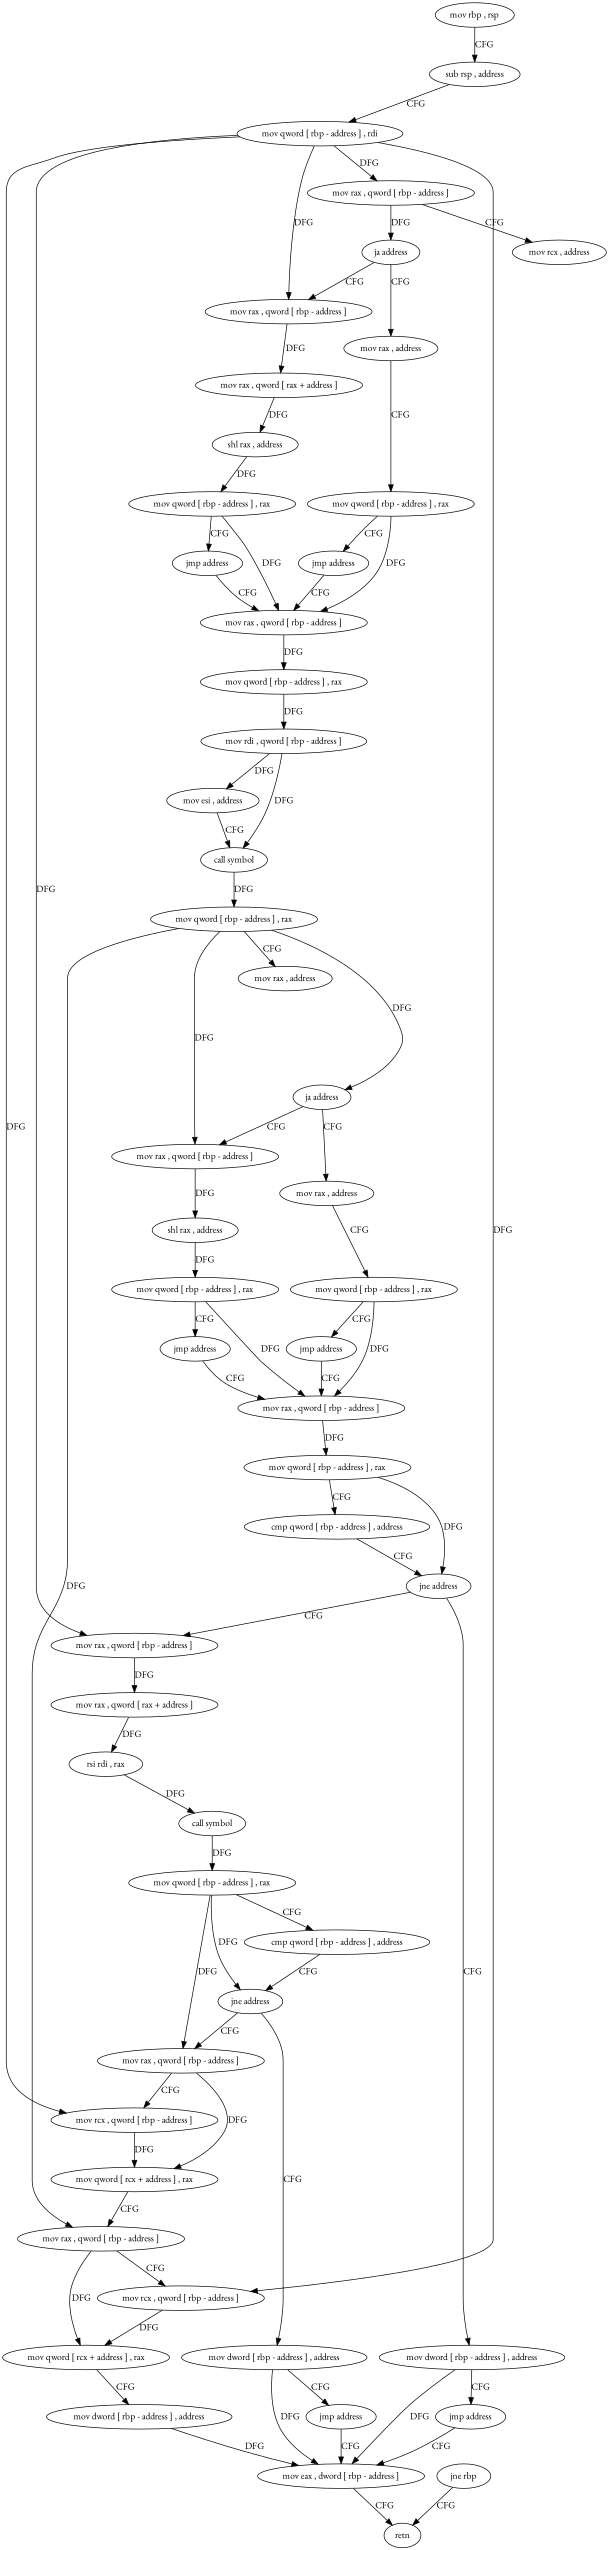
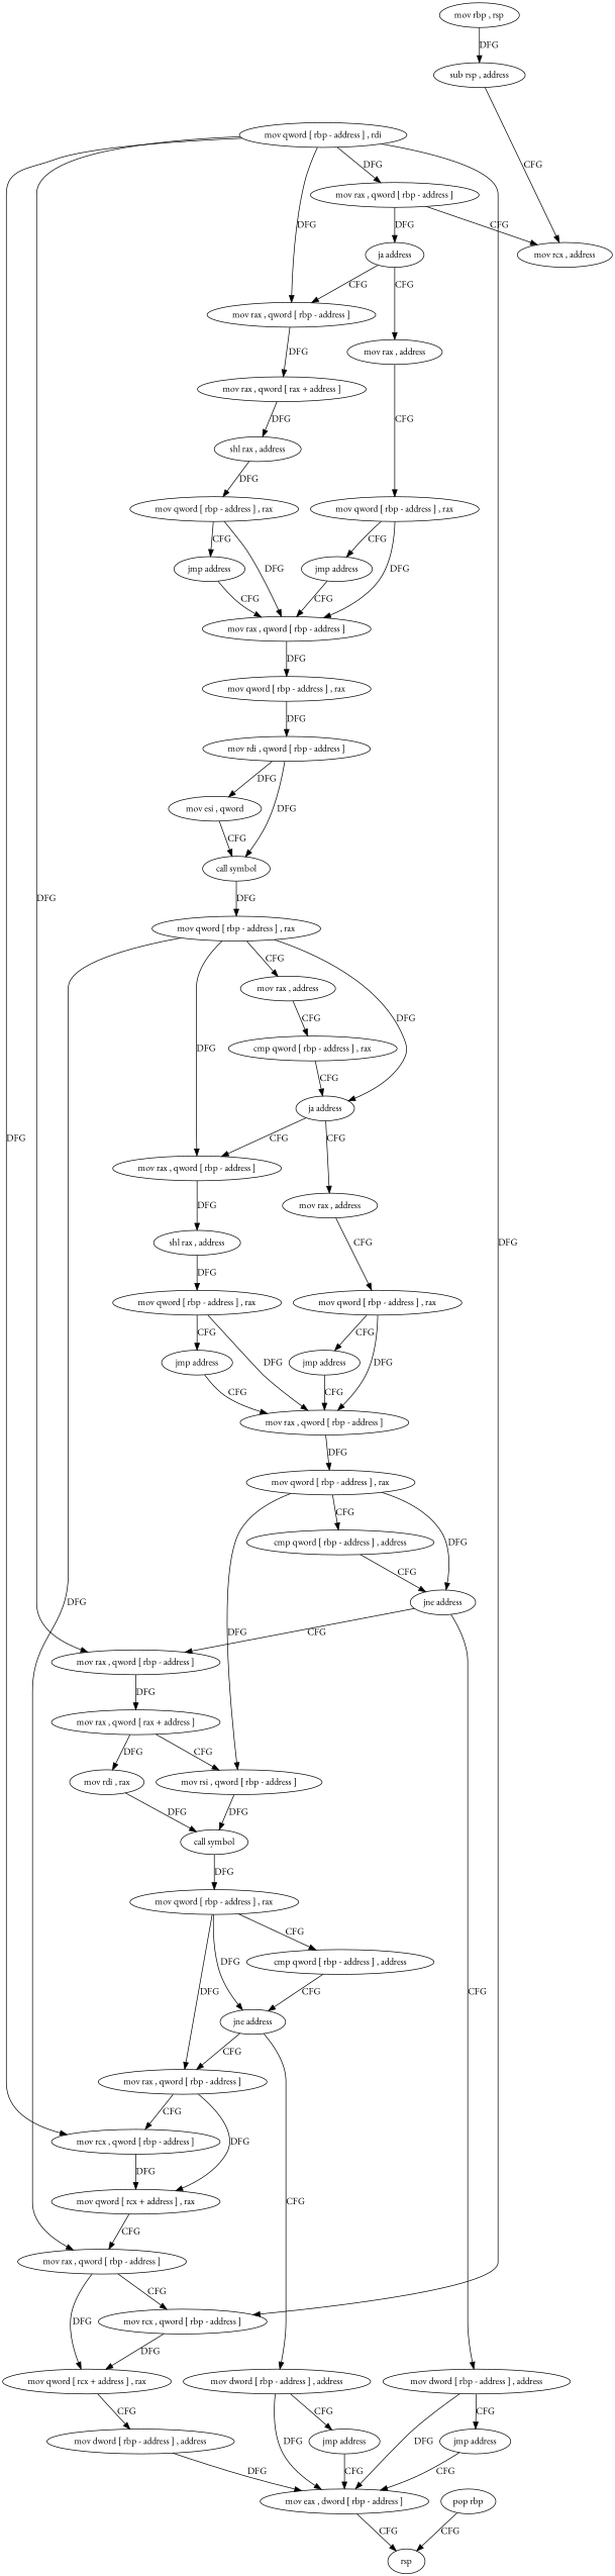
  digraph {
    fontname="EB Garamond"
    node [fontname="EB Garamond"]
    edge [fontname="EB Garamond"]
    n1 [label="mov rbp , rsp"]
    n2 [label="sub rsp , address"]
    n3 [label="mov qword [ rbp - address ] , rdi"]
    n4 [label="mov rax , qword [ rbp - address ]"]
    n5 [label="mov rax , qword [ rbp - address ]"]
    n6 [label="mov rax , qword [ rbp - address ]"]
    n7 [label="mov rcx , qword [ rbp - address ]"]
    n8 [label="mov rcx , qword [ rbp - address ]"]
    n9 [label="mov rcx , address"]
    n10 [label="ja address"]
    n11 [label="mov rax , qword [ rax + address ]"]
    n12 [label="mov rax , qword [ rax + address ]"]
    n13 [label="mov qword [ rcx + address ] , rax"]
    n14 [label="mov qword [ rcx + address ] , rax"]
    n15 [label="mov rax , address"]
    n16 [label="mov qword [ rbp - address ] , rax"]
    n17 [label="jmp address"]
    n18 [label="mov rax , qword [ rbp - address ]"]
    n19 [label="shl rax , address"]
    n20 [label="mov qword [ rbp - address ] , rax"]
    n21 [label="mov rdi , qword [ rbp - address ]"]
    n22 [label="mov qword [ rbp - address ] , rax"]
    n23 [label="jmp address"]
-   n24 [label="mov esi , address"]
+   n24 [label="mov esi , qword"]
    n25 [label="call symbol"]
    n26 [label="mov qword [ rbp - address ] , rax"]
    n27 [label="mov rax , address"]
    n28 [label="ja address"]
    n29 [label="mov rax , qword [ rbp - address ]"]
    n30 [label="mov rax , qword [ rbp - address ]"]
+   n31 [label="cmp qword [ rbp - address ] , rax"]
    n32 [label="mov rax , address"]
    n33 [label="shl rax , address"]
    n34 [label="mov qword [ rbp - address ] , rax"]
    n35 [label="jmp address"]
    n36 [label="mov rax , qword [ rbp - address ]"]
    n37 [label="mov qword [ rbp - address ] , rax"]
    n38 [label="mov qword [ rbp - address ] , rax"]
    n39 [label="cmp qword [ rbp - address ] , address"]
    n40 [label="jne address"]
+   n41 [label="mov rsi , qword [ rbp - address ]"]
    n42 [label="jmp address"]
    n43 [label="mov dword [ rbp - address ] , address"]
    n44 [label="call symbol"]
    n45 [label="jmp address"]
    n46 [label="mov eax , dword [ rbp - address ]"]
-   n47 [label="rsi rdi , rax"]
-   n48 [label=retn]
+   n47 [label="mov rdi , rax"]
+   n48 [label=rsp]
    n49 [label="mov qword [ rbp - address ] , rax"]
    n50 [label="cmp qword [ rbp - address ] , address"]
    n51 [label="jne address"]
    n52 [label="mov rax , qword [ rbp - address ]"]
    n53 [label="mov dword [ rbp - address ] , address"]
    n54 [label="jmp address"]
    n55 [label="mov dword [ rbp - address ] , address"]
-   n56 [label="jne rbp"]
-   n1 -> n2 [label=CFG]
-   n2 -> n3 [label=CFG]
+   n56 [label="pop rbp"]
+   n1 -> n2 [label=DFG]
+   n2 -> n9 [label=CFG]
    n3 -> n4 [label=DFG]
    n3 -> n5 [label=DFG]
    n3 -> n6 [label=DFG]
    n3 -> n7 [label=DFG]
    n3 -> n8 [label=DFG]
    n4 -> n9 [label=CFG]
    n4 -> n10 [label=DFG]
    n5 -> n11 [label=DFG]
    n6 -> n12 [label=DFG]
    n7 -> n13 [label=DFG]
    n8 -> n14 [label=DFG]
    n10 -> n5 [label=CFG]
    n10 -> n15 [label=CFG]
    n11 -> n19 [label=DFG]
+   n12 -> n41 [label=CFG]
    n12 -> n47 [label=DFG]
    n13 -> n30 [label=CFG]
    n14 -> n55 [label=CFG]
    n15 -> n16 [label=CFG]
    n16 -> n17 [label=CFG]
    n16 -> n18 [label=DFG]
    n17 -> n18 [label=CFG]
    n18 -> n20 [label=DFG]
    n19 -> n22 [label=DFG]
    n20 -> n21 [label=DFG]
    n21 -> n24 [label=DFG]
    n21 -> n25 [label=DFG]
    n22 -> n18 [label=DFG]
    n22 -> n23 [label=CFG]
    n23 -> n18 [label=CFG]
    n24 -> n25 [label=CFG]
    n25 -> n26 [label=DFG]
    n26 -> n27 [label=CFG]
    n26 -> n28 [label=DFG]
    n26 -> n29 [label=DFG]
    n26 -> n30 [label=DFG]
+   n27 -> n31 [label=CFG]
    n28 -> n29 [label=CFG]
    n28 -> n32 [label=CFG]
    n29 -> n33 [label=DFG]
    n30 -> n8 [label=CFG]
    n30 -> n14 [label=DFG]
+   n31 -> n28 [label=CFG]
    n32 -> n34 [label=CFG]
    n33 -> n37 [label=DFG]
    n34 -> n35 [label=CFG]
    n34 -> n36 [label=DFG]
    n35 -> n36 [label=CFG]
    n36 -> n38 [label=DFG]
    n37 -> n36 [label=DFG]
    n37 -> n42 [label=CFG]
    n38 -> n39 [label=CFG]
    n38 -> n40 [label=DFG]
+   n38 -> n41 [label=DFG]
    n39 -> n40 [label=CFG]
    n40 -> n6 [label=CFG]
    n40 -> n43 [label=CFG]
+   n41 -> n44 [label=DFG]
    n42 -> n36 [label=CFG]
    n43 -> n45 [label=CFG]
    n43 -> n46 [label=DFG]
    n44 -> n49 [label=DFG]
    n45 -> n46 [label=CFG]
    n46 -> n48 [label=CFG]
    n47 -> n44 [label=DFG]
    n49 -> n50 [label=CFG]
    n49 -> n51 [label=DFG]
    n49 -> n52 [label=DFG]
    n50 -> n51 [label=CFG]
    n51 -> n52 [label=CFG]
    n51 -> n53 [label=CFG]
    n52 -> n7 [label=CFG]
    n52 -> n13 [label=DFG]
    n53 -> n46 [label=DFG]
    n53 -> n54 [label=CFG]
    n54 -> n46 [label=CFG]
    n55 -> n46 [label=DFG]
    n56 -> n48 [label=CFG]
  }
